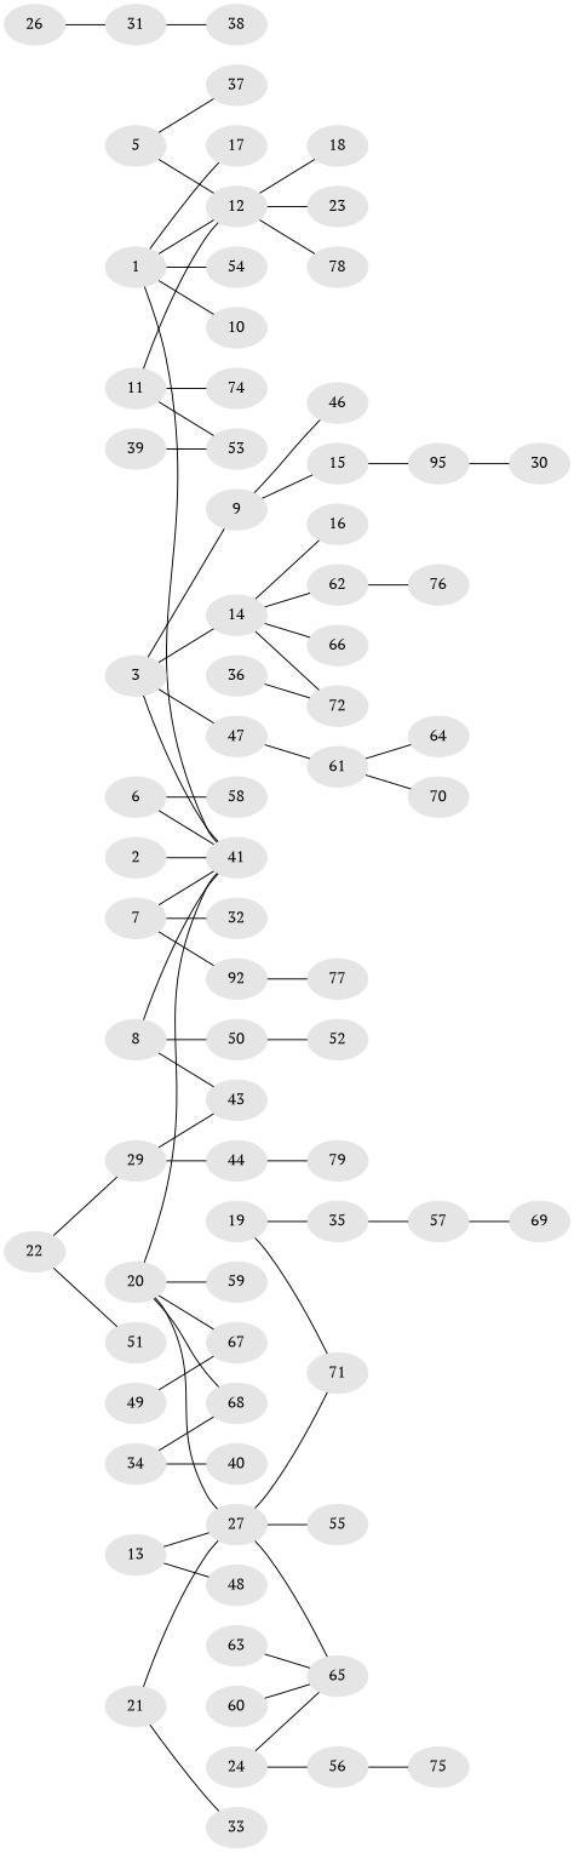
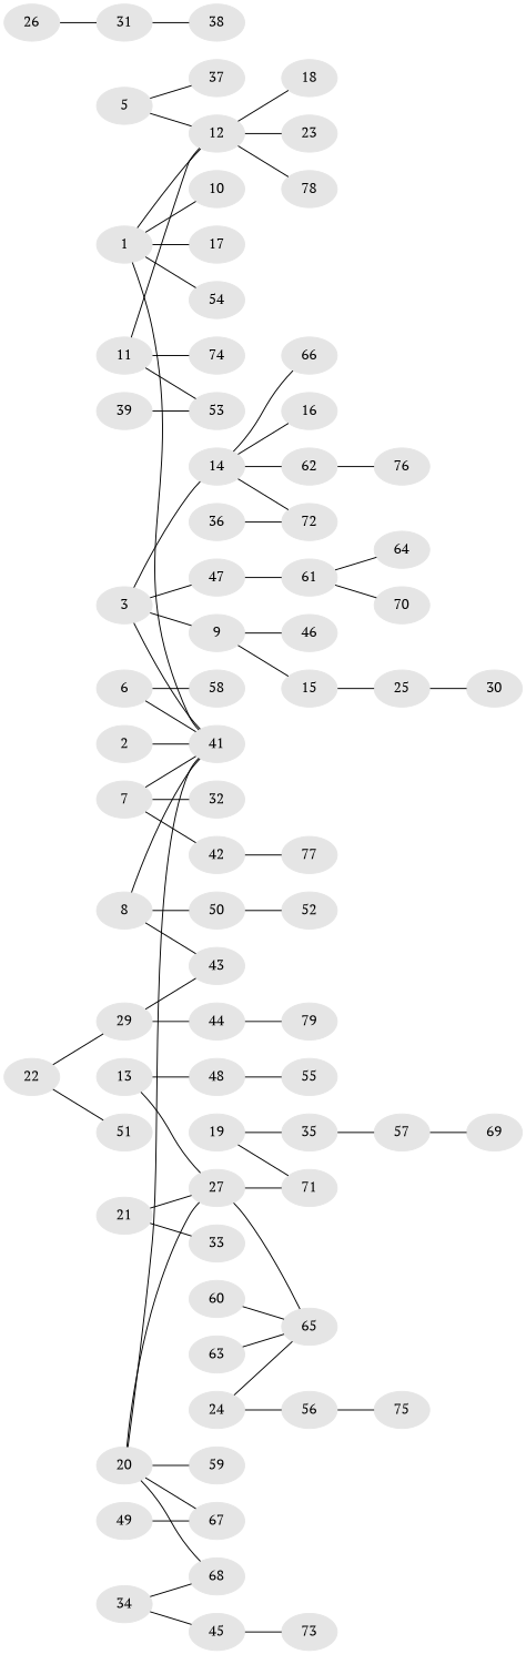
  graph {
    fontname="PT Serif"
    rankdir=LR
    node [color=gray90 fontname="PT Serif" style=filled]
    edge [fontname="PT Serif" weight=1.0]
    1
    10
    12
    17
    41
    54
    18
    23
    78
    2
    3
    9
    14
    47
    15
    46
    16
    62
    66
    72
    61
    26
    31
    5
    37
    6
    58
    7
    32
-   42 [label=92]
+   42
    77
    8
    43
    50
    52
-   25 [label=95]
+   25
    11
    53
    74
    13
    27
    48
    71
    65
    55
    76
    30
    19
    35
    57
    20
    59
    67
    68
    21
    33
    22
    29
    51
    44
    24
    56
    75
    38
    79
    34
-   45 [label=40]
+   45
+   73
    69
    36
    39
    64
    70
    49
    60
    63
    1 -- 10
    1 -- 12
    1 -- 17
    1 -- 41
    1 -- 54
    12 -- 18
    12 -- 23
    12 -- 78
    2 -- 41
    3 -- 41
    3 -- 9
    3 -- 14
    3 -- 47
    9 -- 15
    9 -- 46
    14 -- 16
    14 -- 62
    14 -- 66
    14 -- 72
    47 -- 61
    15 -- 25
    62 -- 76
    61 -- 64
    61 -- 70
    26 -- 31
    31 -- 38
    5 -- 12
    5 -- 37
    6 -- 41
    6 -- 58
    7 -- 41
    7 -- 32
    7 -- 42
    42 -- 77
    8 -- 41
    8 -- 43
    8 -- 50
    50 -- 52
    25 -- 30
    11 -- 12
    11 -- 53
    11 -- 74
    13 -- 27
    13 -- 48
    27 -- 71
    27 -- 65
-   27 -- 55
+   48 -- 55
    19 -- 71
    19 -- 35
    35 -- 57
    57 -- 69
    20 -- 41
    20 -- 27
    20 -- 59
    20 -- 67
    20 -- 68
    21 -- 27
    21 -- 33
    22 -- 29
    22 -- 51
    29 -- 43
    29 -- 44
    44 -- 79
    24 -- 65
    24 -- 56
    56 -- 75
    34 -- 68
    34 -- 45
+   45 -- 73
    36 -- 72
    39 -- 53
    49 -- 67
    60 -- 65
    63 -- 65
  }
